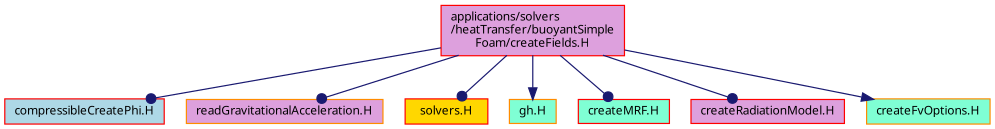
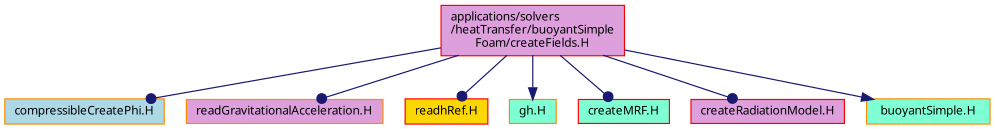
  digraph {
    fontname="Noto Sans"
    node [color=red fillcolor=plum fontname="Noto Sans" fontsize=10 shape=record style=filled]
    edge [arrowhead=dot color=midnightblue fontname="Noto Sans" fontsize=10 labelfontname=Helvetica labelfontsize=10 style=solid]
    n1 [fontcolor=black height=0.2 label="applications/solvers\l/heatTransfer/buoyantSimple\lFoam/createFields.H" width=0.4]
-   n2 [fillcolor=lightblue height=0.2 label="compressibleCreatePhi.H" width=0.4]
+   n2 [color=darkorange fillcolor=lightblue height=0.2 label="compressibleCreatePhi.H" width=0.4]
    n3 [color=darkorange height=0.2 label="readGravitationalAcceleration.H" width=0.4]
-   n4 [fillcolor=gold height=0.2 label="solvers.H" width=0.4]
+   n4 [fillcolor=gold height=0.2 label="readhRef.H" width=0.4]
    n5 [color=darkorange fillcolor=aquamarine height=0.2 label="gh.H" width=0.4]
    n6 [fillcolor=aquamarine height=0.2 label="createMRF.H" width=0.4]
    n7 [height=0.2 label="createRadiationModel.H" width=0.4]
-   n8 [color=darkorange fillcolor=aquamarine height=0.2 label="createFvOptions.H" width=0.4]
+   n8 [color=darkorange fillcolor=aquamarine height=0.2 label="buoyantSimple.H" width=0.4]
    n1 -> n2
    n1 -> n3
    n1 -> n4
    n1 -> n5 [arrowhead=normal]
    n1 -> n6
    n1 -> n7
    n1 -> n8 [arrowhead=normal]
  }
